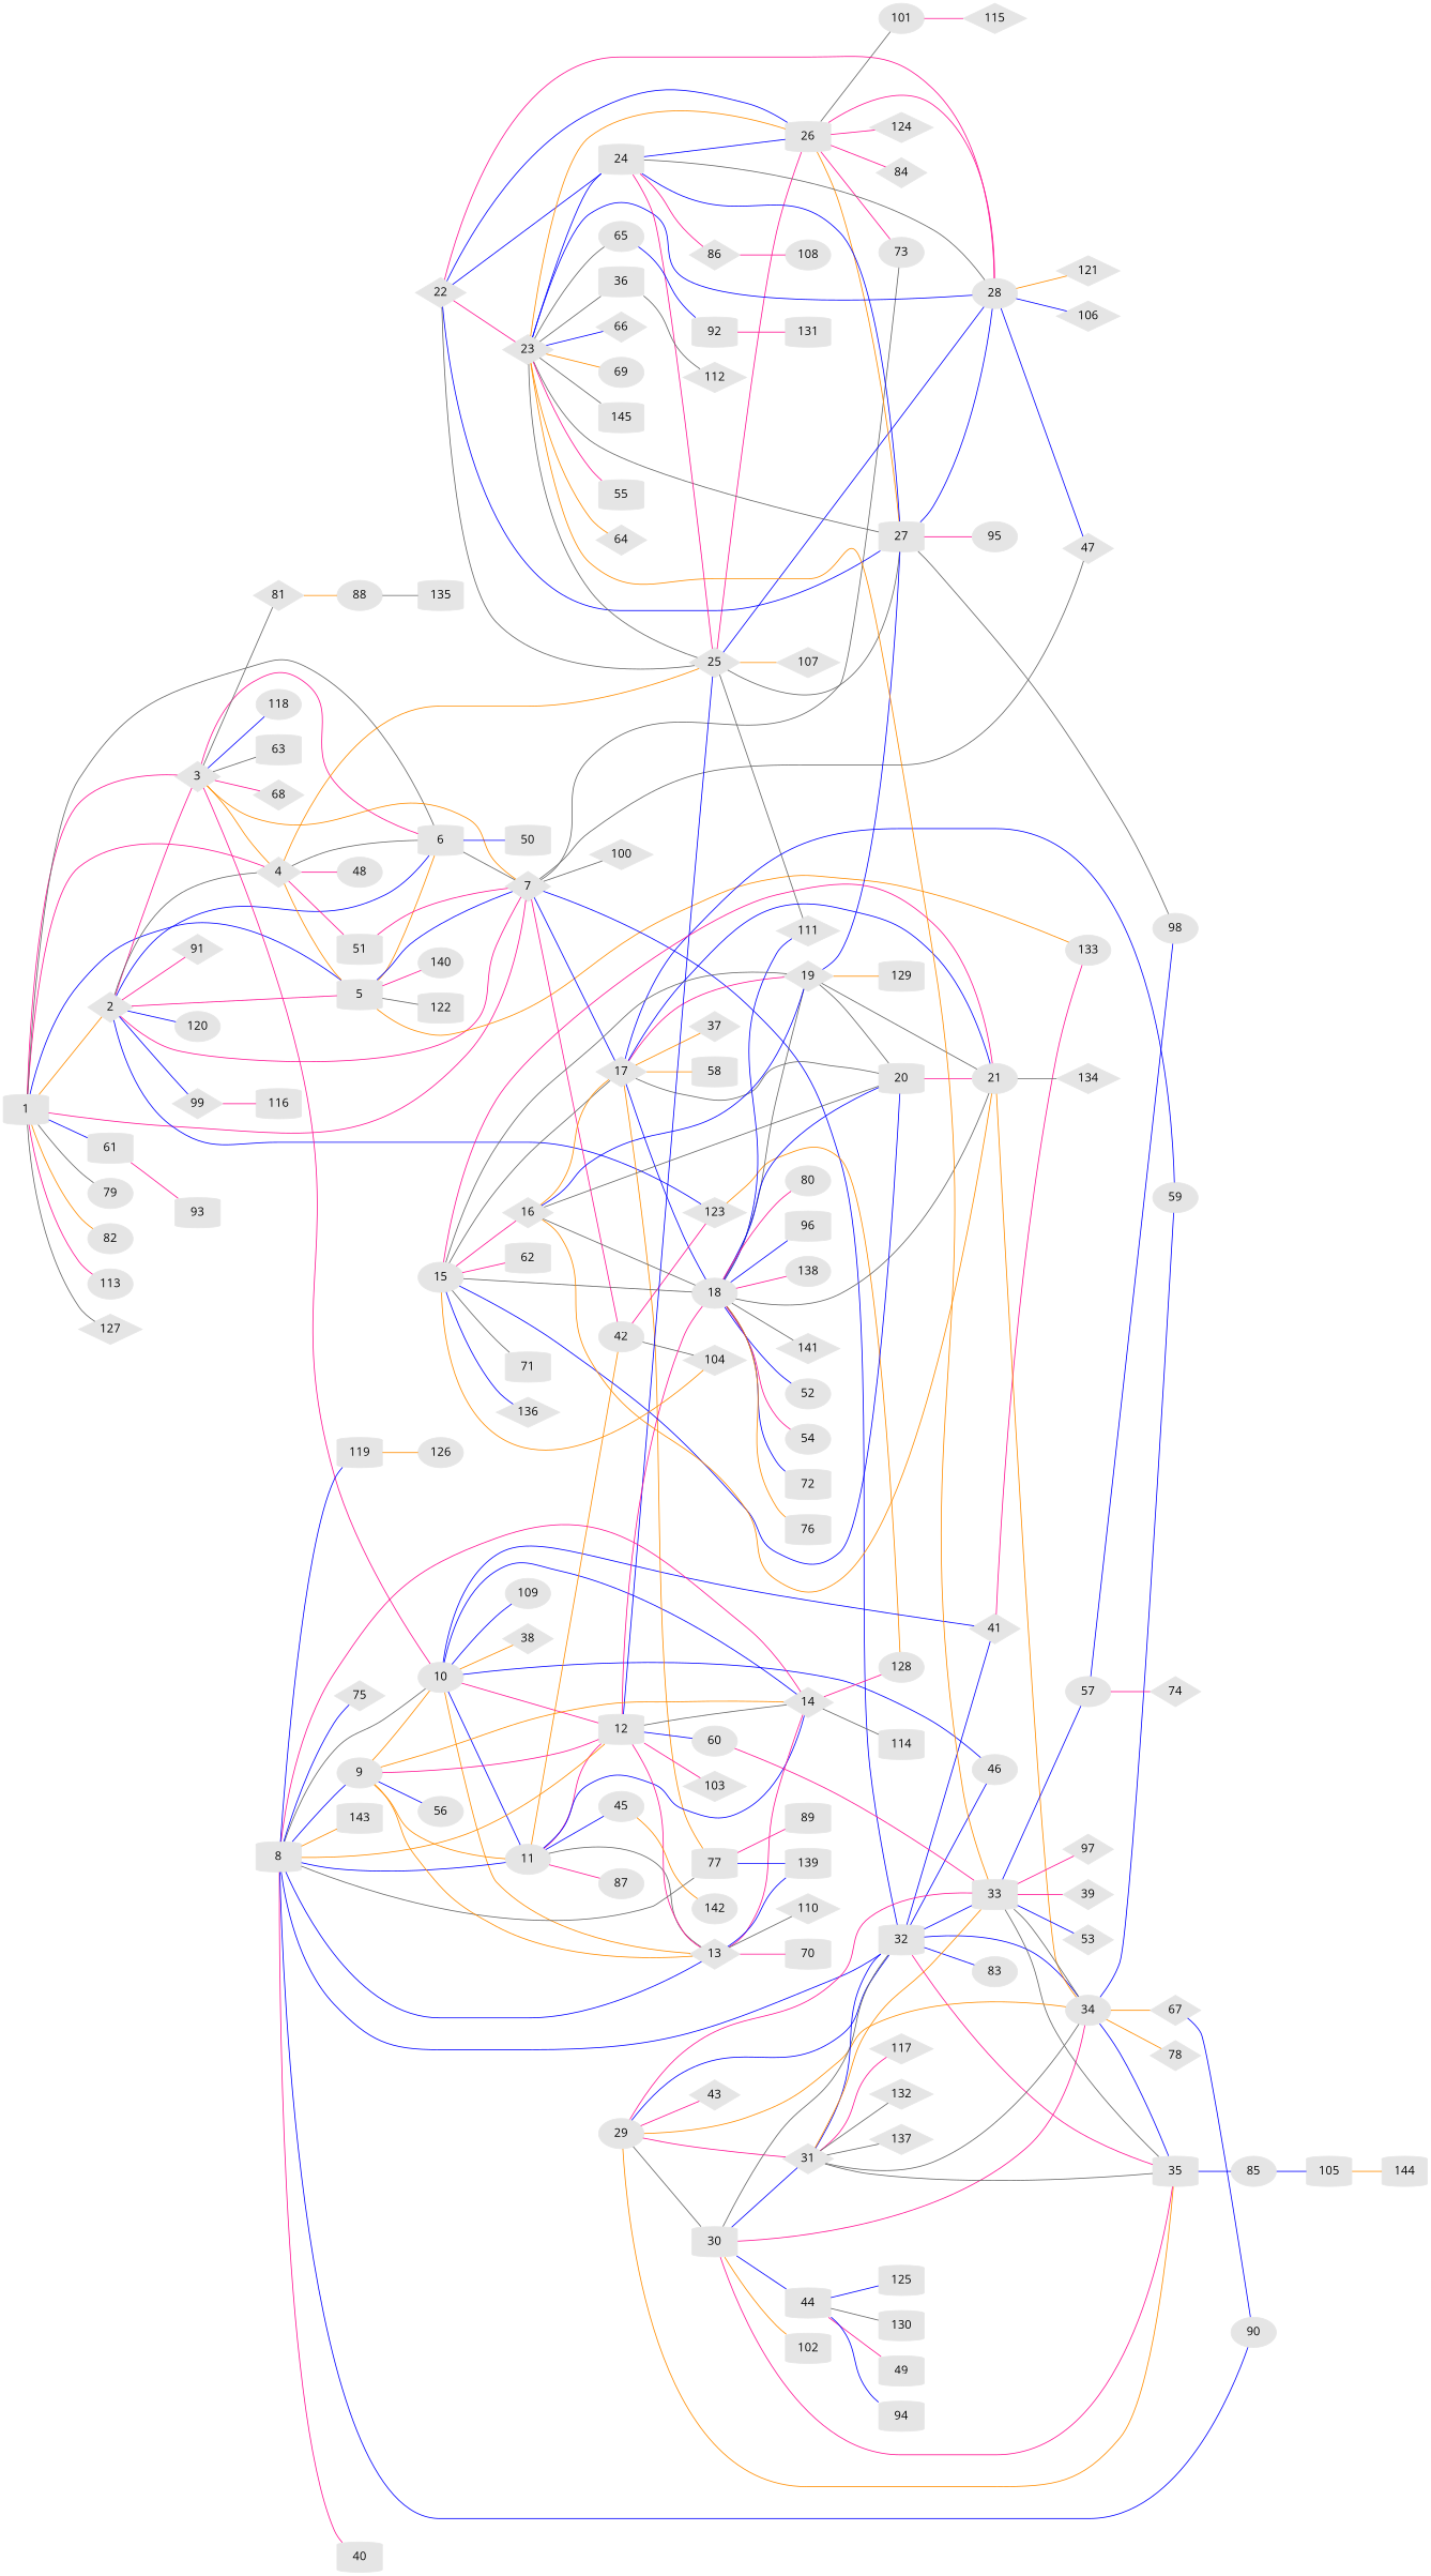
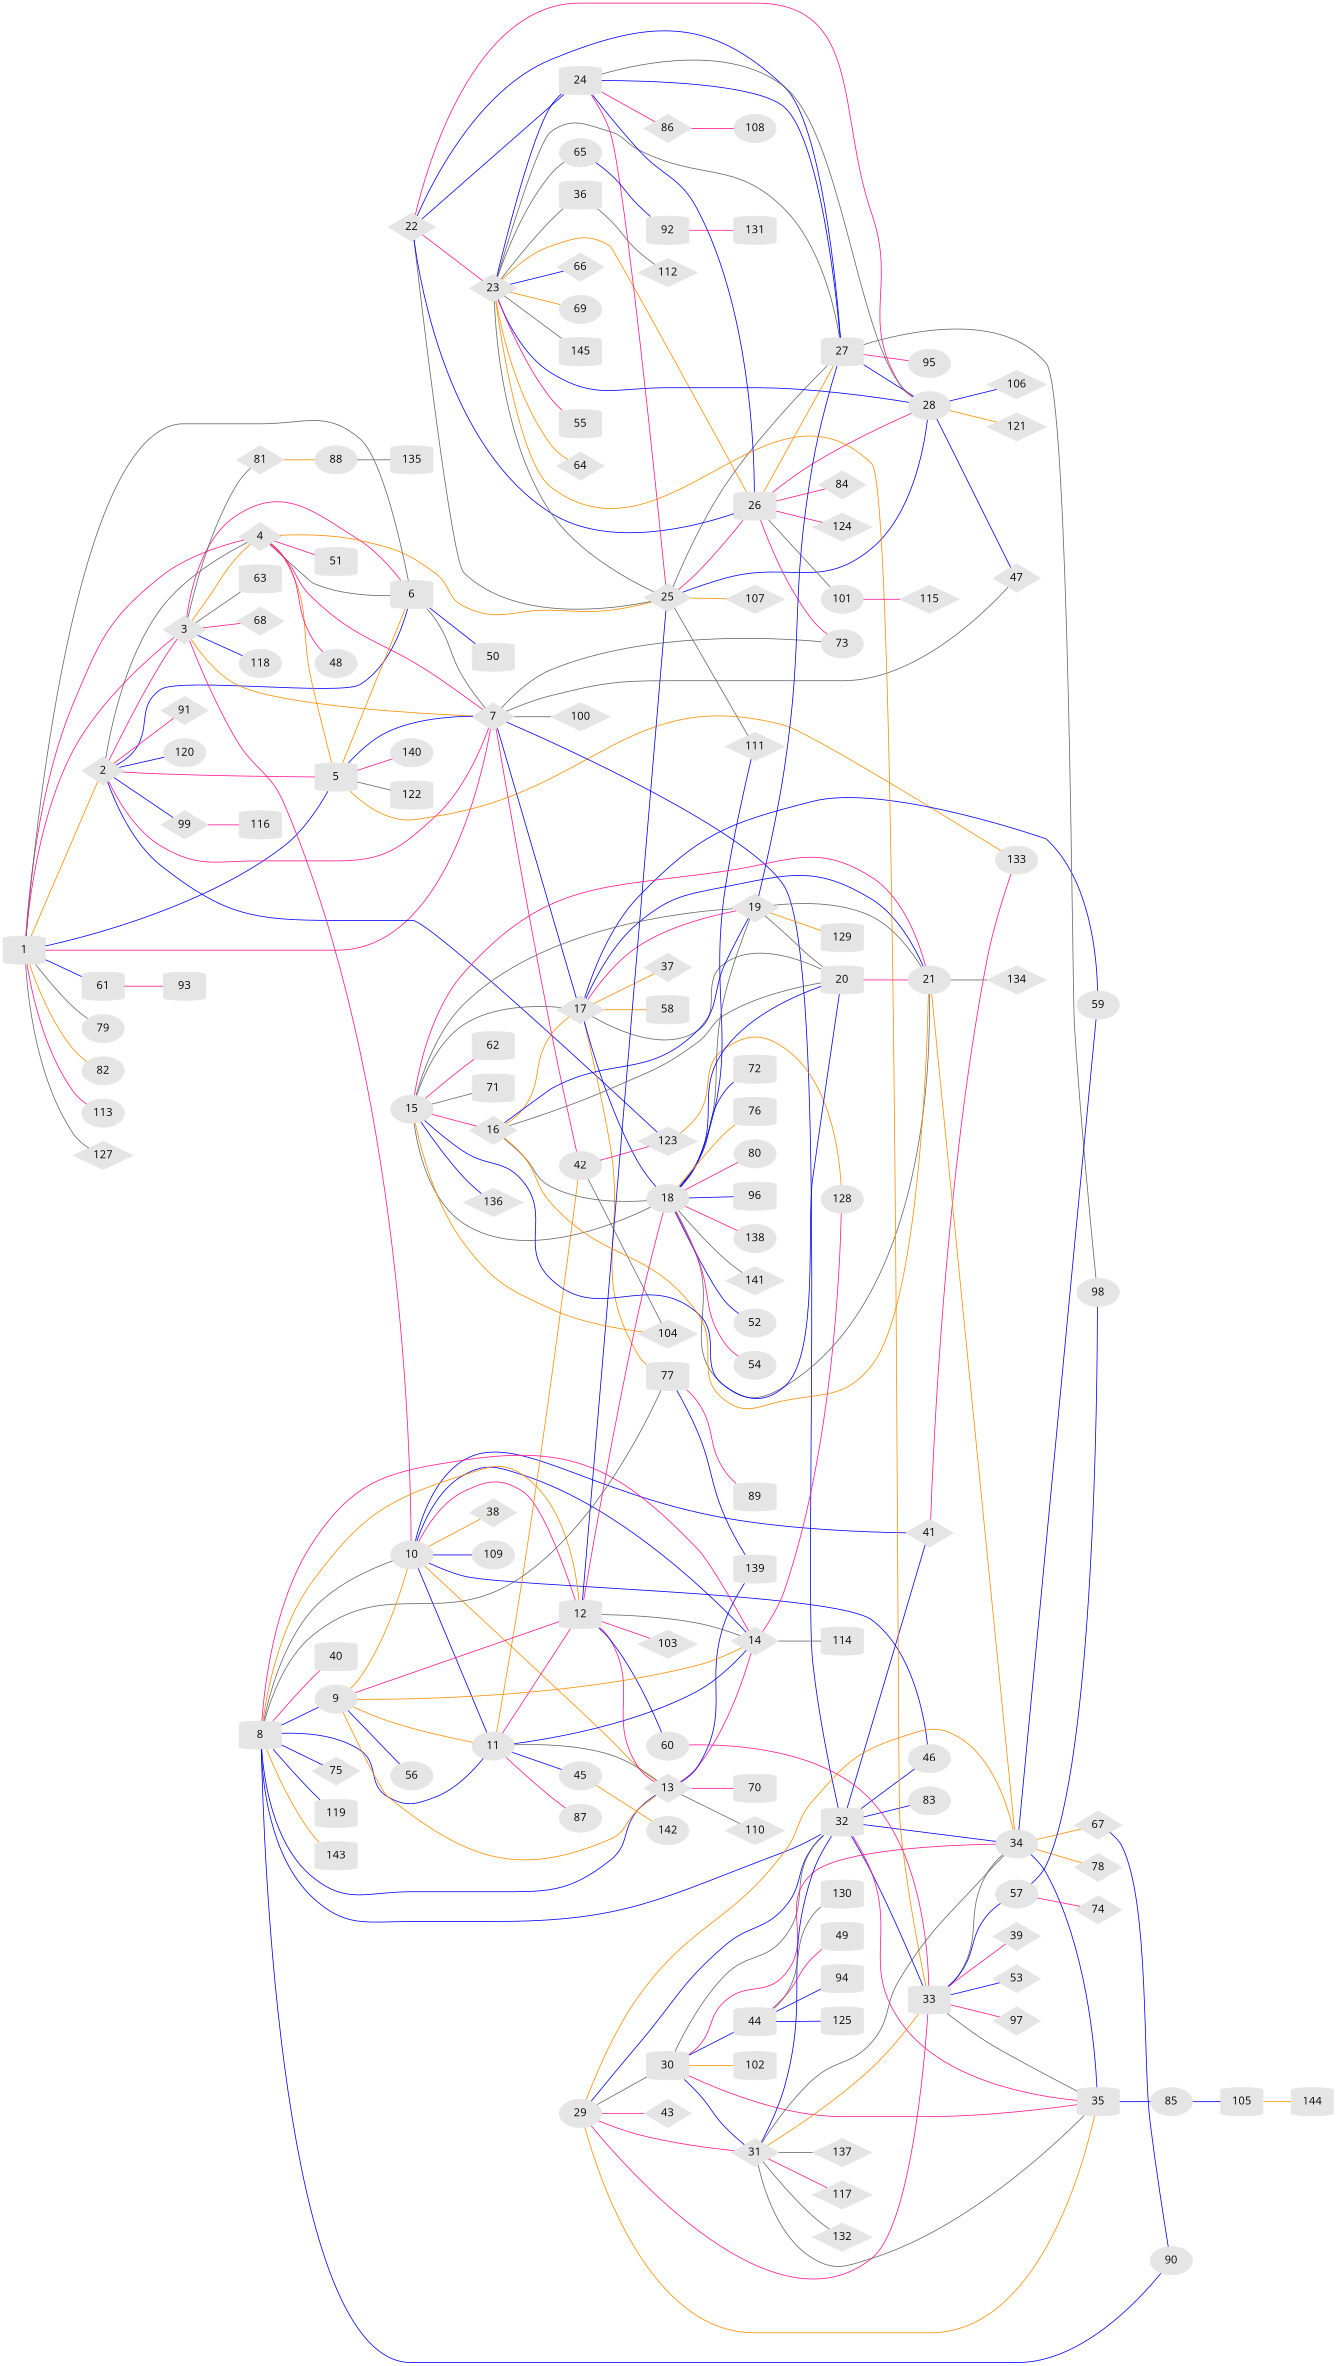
  graph {
    fontname="Open Sans"
    rankdir=LR
    node [color=gray90 fontname="Open Sans" shape=diamond style=filled]
    edge [color=blue fontname="Open Sans"]
    1 [shape=cylinder]
    2
    3
    4
    5 [shape=cylinder]
    6 [shape=cylinder]
    7
    61 [shape=cylinder]
    79 [shape=ellipse]
    82 [shape=ellipse]
    113 [shape=ellipse]
    127
    91
    99
    120 [shape=ellipse]
    123
    10 [shape=ellipse]
    63 [shape=cylinder]
    68
    81
    118 [shape=ellipse]
    25
    48 [shape=ellipse]
    51 [shape=cylinder]
    122 [shape=cylinder]
    133 [shape=ellipse]
    140 [shape=ellipse]
    50 [shape=cylinder]
    17
    32 [shape=cylinder]
    42 [shape=ellipse]
    47
    73 [shape=ellipse]
    100
    93 [shape=cylinder]
    116 [shape=cylinder]
    128 [shape=ellipse]
    11 [shape=ellipse]
    12 [shape=cylinder]
    13
    14
    38
    41
    46 [shape=ellipse]
    109 [shape=ellipse]
    88 [shape=ellipse]
    111
    27 [shape=cylinder]
    26 [shape=cylinder]
    28 [shape=ellipse]
    107
    77 [shape=cylinder]
    18 [shape=ellipse]
    19
    20 [shape=cylinder]
    21 [shape=ellipse]
    37
    58 [shape=cylinder]
    59 [shape=ellipse]
    34 [shape=ellipse]
    33 [shape=cylinder]
    35 [shape=cylinder]
    83 [shape=ellipse]
    104
    8 [shape=cylinder]
    9 [shape=ellipse]
    40 [shape=cylinder]
    75
    90 [shape=ellipse]
    119 [shape=cylinder]
    143 [shape=cylinder]
    56 [shape=ellipse]
    45 [shape=ellipse]
    87 [shape=ellipse]
    60 [shape=ellipse]
    103
    70 [shape=cylinder]
    110
    139 [shape=cylinder]
    114 [shape=cylinder]
    89 [shape=cylinder]
-   126 [shape=ellipse]
    142 [shape=ellipse]
    52 [shape=ellipse]
    54 [shape=ellipse]
    72 [shape=cylinder]
    76 [shape=cylinder]
    80 [shape=ellipse]
    96 [shape=cylinder]
    138 [shape=ellipse]
    141
    15 [shape=ellipse]
    16
    62 [shape=cylinder]
    71 [shape=cylinder]
    136
    129 [shape=cylinder]
    134
    95 [shape=ellipse]
    98 [shape=ellipse]
    67
    78
    22
    23
    24 [shape=cylinder]
    36 [shape=cylinder]
    55 [shape=cylinder]
    64
    65 [shape=ellipse]
    66
    69 [shape=ellipse]
    145 [shape=cylinder]
    86
    84
    101 [shape=ellipse]
    124
    106
    121
    39
    53
    57 [shape=ellipse]
    97
    112
    92 [shape=cylinder]
    108 [shape=ellipse]
    115
    29 [shape=ellipse]
    30 [shape=cylinder]
    31
    43
    44 [shape=cylinder]
    102 [shape=cylinder]
    117
    132
    137
    85 [shape=ellipse]
    49 [shape=cylinder]
    94 [shape=cylinder]
    125 [shape=cylinder]
    130 [shape=cylinder]
    74
    131 [shape=cylinder]
    105 [shape=cylinder]
    135 [shape=cylinder]
    144 [shape=cylinder]
    1 -- 2 [color=darkorange]
    1 -- 3 [color=deeppink]
    1 -- 4 [color=deeppink]
    1 -- 5
    1 -- 6 [color=gray40]
    1 -- 7 [color=deeppink]
    1 -- 61
    1 -- 79 [color=gray40]
    1 -- 82 [color=darkorange]
    1 -- 113 [color=deeppink]
    1 -- 127 [color=gray40]
    2 -- 3 [color=deeppink]
    2 -- 4 [color=gray40]
    2 -- 5 [color=deeppink]
    2 -- 6
    2 -- 7 [color=deeppink]
    2 -- 91 [color=deeppink]
    2 -- 99
    2 -- 120
    2 -- 123
    3 -- 4 [color=darkorange]
    3 -- 6 [color=deeppink]
    3 -- 7 [color=darkorange]
    3 -- 10 [color=deeppink]
    3 -- 63 [color=gray40]
    3 -- 68 [color=deeppink]
    3 -- 81 [color=gray40]
    3 -- 118
    4 -- 5 [color=darkorange]
    4 -- 6 [color=gray40]
-   51 -- 7 [color=deeppink]
+   4 -- 7 [color=deeppink]
    4 -- 25 [color=darkorange]
    4 -- 48 [color=deeppink]
    4 -- 51 [color=deeppink]
    5 -- 6 [color=darkorange]
    5 -- 7
    5 -- 122 [color=gray40]
    5 -- 133 [color=darkorange]
    5 -- 140 [color=deeppink]
    6 -- 7 [color=gray40]
    6 -- 50
    7 -- 17
    7 -- 32
    7 -- 42 [color=deeppink]
    7 -- 47 [color=gray40]
    7 -- 73 [color=gray40]
    7 -- 100 [color=gray40]
    61 -- 93 [color=deeppink]
    99 -- 116 [color=deeppink]
    123 -- 128 [color=darkorange]
    10 -- 11
    10 -- 12 [color=deeppink]
    10 -- 13 [color=darkorange]
    10 -- 14
    10 -- 38 [color=darkorange]
    10 -- 41
    10 -- 46
    10 -- 109
    81 -- 88 [color=darkorange]
    25 -- 111 [color=gray40]
    25 -- 27 [color=gray40]
    25 -- 26 [color=deeppink]
    25 -- 28
    25 -- 107 [color=darkorange]
    17 -- 77 [color=darkorange]
    17 -- 18
    17 -- 19 [color=deeppink]
    17 -- 20 [color=gray40]
    17 -- 21
    17 -- 37 [color=darkorange]
    17 -- 58 [color=darkorange]
    17 -- 59
    32 -- 41
    32 -- 46
    32 -- 34
    32 -- 33
    32 -- 35 [color=deeppink]
    32 -- 83
    42 -- 123 [color=deeppink]
    42 -- 104 [color=gray40]
    11 -- 42 [color=darkorange]
    11 -- 12 [color=deeppink]
    11 -- 13 [color=gray40]
    11 -- 14
    11 -- 45
    11 -- 87 [color=deeppink]
    12 -- 25
    12 -- 13 [color=deeppink]
    12 -- 14 [color=gray40]
    12 -- 18 [color=deeppink]
    12 -- 60
    12 -- 103 [color=deeppink]
    13 -- 14 [color=deeppink]
    13 -- 70 [color=deeppink]
    13 -- 110 [color=gray40]
    13 -- 139
    14 -- 128 [color=deeppink]
    14 -- 114 [color=gray40]
    41 -- 133 [color=deeppink]
    88 -- 135 [color=gray40]
    27 -- 28
    27 -- 95 [color=deeppink]
    27 -- 98 [color=gray40]
    26 -- 73 [color=deeppink]
    26 -- 27 [color=darkorange]
    26 -- 28 [color=deeppink]
    26 -- 84 [color=deeppink]
    26 -- 101 [color=gray40]
    26 -- 124 [color=deeppink]
    28 -- 47
    28 -- 106
    28 -- 121 [color=darkorange]
    77 -- 139
    77 -- 89 [color=deeppink]
    18 -- 111
    18 -- 19 [color=gray40]
    18 -- 20
    18 -- 21 [color=gray40]
    18 -- 52
    18 -- 54 [color=deeppink]
    18 -- 72
    18 -- 76 [color=darkorange]
    18 -- 80 [color=deeppink]
    18 -- 96
    18 -- 138 [color=deeppink]
    18 -- 141 [color=gray40]
    19 -- 27
    19 -- 20 [color=gray40]
    19 -- 21 [color=gray40]
    19 -- 129 [color=darkorange]
    20 -- 21 [color=deeppink]
    21 -- 34 [color=darkorange]
    21 -- 134 [color=gray40]
    34 -- 59
    34 -- 35
    34 -- 67 [color=darkorange]
    34 -- 78 [color=darkorange]
    33 -- 34 [color=gray40]
    33 -- 35 [color=gray40]
    33 -- 39 [color=deeppink]
    33 -- 53
    33 -- 57
    33 -- 97 [color=deeppink]
    35 -- 85
    8 -- 10 [color=gray40]
    8 -- 32
    8 -- 11
    8 -- 12 [color=darkorange]
    8 -- 13
    8 -- 14 [color=deeppink]
    8 -- 77 [color=gray40]
    8 -- 9
    8 -- 40 [color=deeppink]
    8 -- 75
    8 -- 90
    8 -- 119
    8 -- 143 [color=darkorange]
    9 -- 10 [color=darkorange]
    9 -- 11 [color=darkorange]
    9 -- 12 [color=deeppink]
    9 -- 13 [color=darkorange]
    9 -- 14 [color=darkorange]
    9 -- 56
-   119 -- 126 [color=darkorange]
    45 -- 142 [color=darkorange]
    60 -- 33 [color=deeppink]
    15 -- 17 [color=gray40]
    15 -- 18 [color=gray40]
    15 -- 19 [color=gray40]
    15 -- 20
    15 -- 21 [color=deeppink]
    15 -- 104 [color=darkorange]
    15 -- 16 [color=deeppink]
    15 -- 62 [color=deeppink]
    15 -- 71 [color=gray40]
    15 -- 136
    16 -- 17 [color=darkorange]
    16 -- 18 [color=gray40]
    16 -- 19
    16 -- 20 [color=gray40]
    16 -- 21 [color=darkorange]
    67 -- 90
    22 -- 25 [color=gray40]
    22 -- 27
    22 -- 26
    22 -- 28 [color=deeppink]
    22 -- 23 [color=deeppink]
    22 -- 24
    23 -- 25 [color=gray40]
    23 -- 27 [color=gray40]
    23 -- 26 [color=darkorange]
    23 -- 28
    23 -- 33 [color=darkorange]
    23 -- 24
    23 -- 36 [color=gray40]
    23 -- 55 [color=deeppink]
    23 -- 64 [color=darkorange]
    23 -- 65 [color=gray40]
    23 -- 66
    23 -- 69 [color=darkorange]
    23 -- 145 [color=gray40]
    24 -- 25 [color=deeppink]
    24 -- 27
    24 -- 26
    24 -- 28 [color=gray40]
    24 -- 86 [color=deeppink]
    36 -- 112 [color=gray40]
    65 -- 92
    86 -- 108 [color=deeppink]
    101 -- 115 [color=deeppink]
    57 -- 98
    57 -- 74 [color=deeppink]
    92 -- 131 [color=deeppink]
    29 -- 32
    29 -- 34 [color=darkorange]
    29 -- 33 [color=deeppink]
    29 -- 35 [color=darkorange]
    29 -- 30 [color=gray40]
    29 -- 31 [color=deeppink]
    29 -- 43 [color=deeppink]
    30 -- 32 [color=gray40]
    30 -- 34 [color=deeppink]
    30 -- 35 [color=deeppink]
    30 -- 31
    30 -- 44
    30 -- 102 [color=darkorange]
    31 -- 32
    31 -- 34 [color=gray40]
    31 -- 33 [color=darkorange]
    31 -- 35 [color=gray40]
    31 -- 117 [color=deeppink]
    31 -- 132 [color=gray40]
    31 -- 137 [color=gray40]
    44 -- 49 [color=deeppink]
    44 -- 94
    44 -- 125
    44 -- 130 [color=gray40]
    85 -- 105
    105 -- 144 [color=darkorange]
  }
